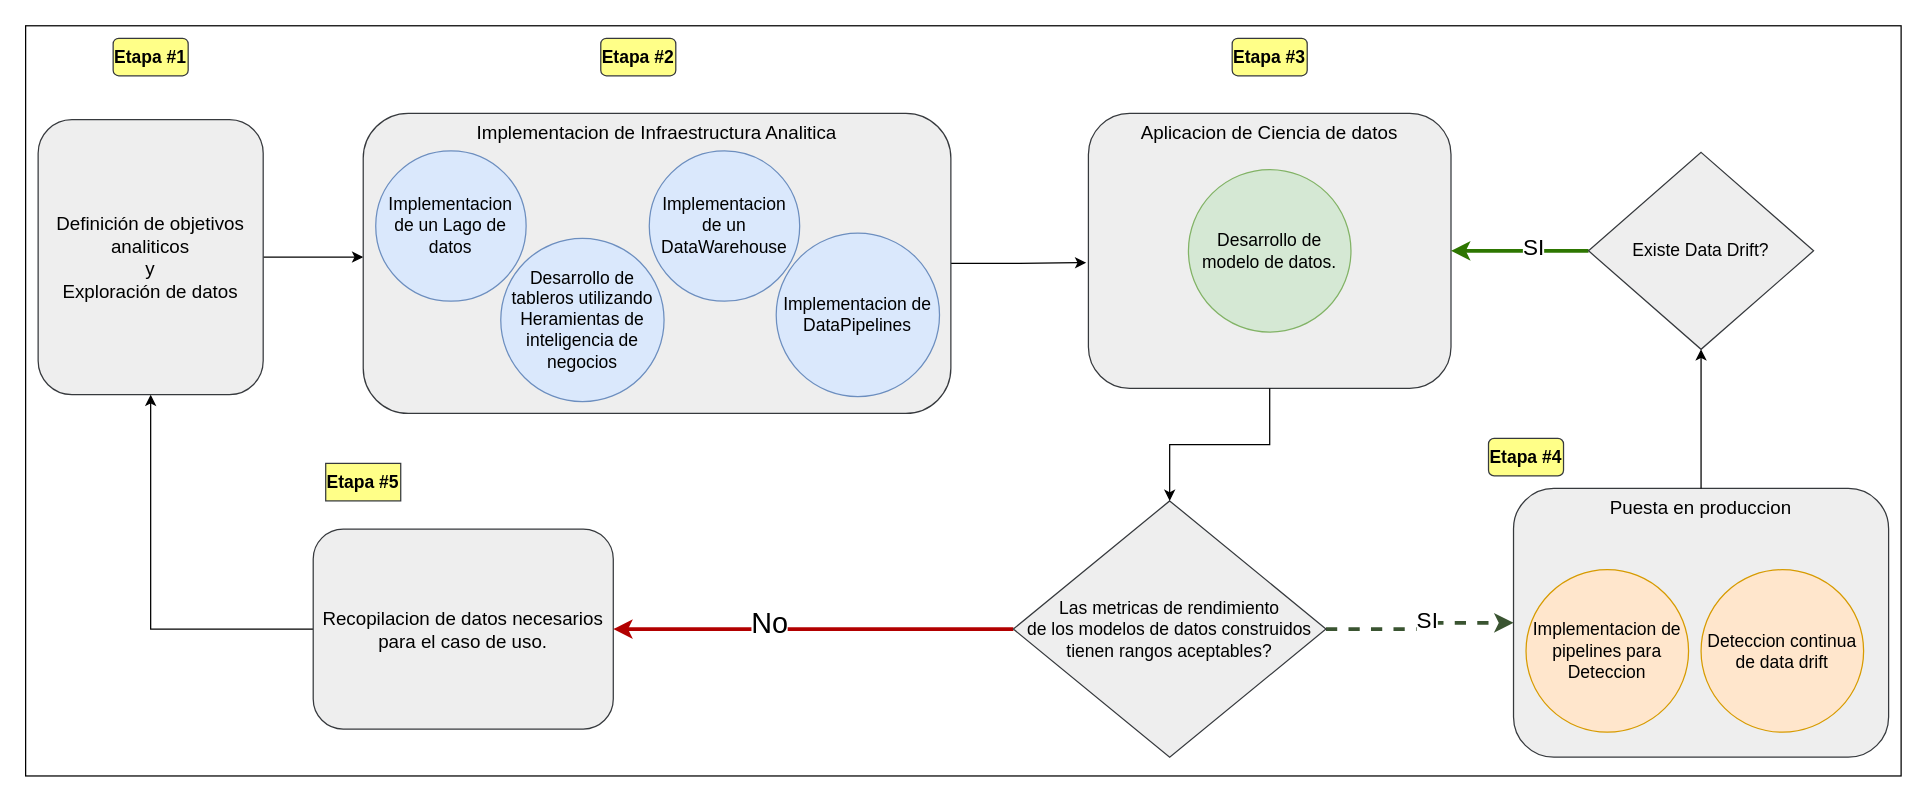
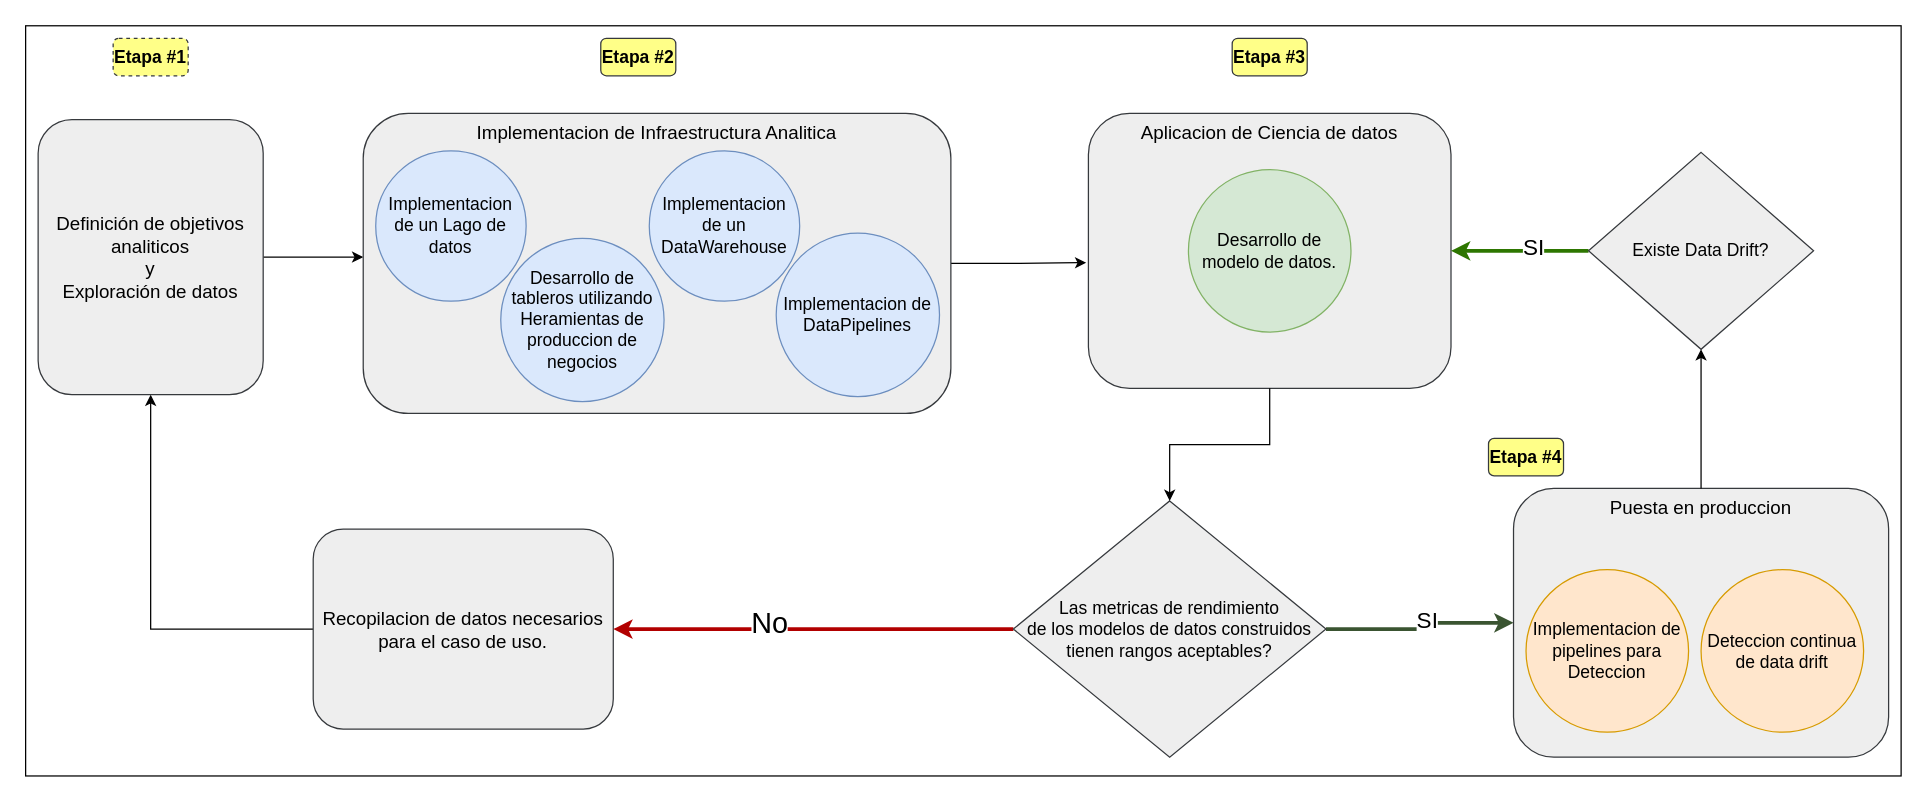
  <mxCell id="0" />
  <mxCell id="1" parent="0" />
  <mxCell id="2" value="" style="rounded=0;whiteSpace=wrap;html=1;" parent="1" vertex="1"><mxGeometry x="20" y="20" width="1500" height="600" as="geometry" /></mxCell>
  <mxCell id="3" style="edgeStyle=orthogonalEdgeStyle;rounded=0;orthogonalLoop=1;jettySize=auto;html=1;" parent="1" source="4" edge="1"><mxGeometry relative="1" as="geometry"><mxPoint x="290" y="205" as="targetPoint" /></mxGeometry></mxCell>
  <mxCell id="4" value="Definición de objetivos analiticos&lt;br&gt;y&lt;br&gt;Exploración de datos" style="rounded=1;whiteSpace=wrap;html=1;fillColor=#eeeeee;strokeColor=#36393d;fontSize=15;" parent="1" vertex="1"><mxGeometry x="30" y="95" width="180" height="220" as="geometry" /></mxCell>
  <mxCell id="5" value="" style="group;fontSize=14;" parent="1" vertex="1" connectable="0"><mxGeometry x="870" y="90" width="290" height="220" as="geometry" /></mxCell>
  <mxCell id="6" value="&lt;font style=&quot;font-size: 15px;&quot;&gt;Aplicacion de Ciencia de datos&lt;/font&gt;" style="rounded=1;whiteSpace=wrap;html=1;verticalAlign=top;fillColor=#eeeeee;strokeColor=#36393d;" parent="5" vertex="1"><mxGeometry width="290" height="220" as="geometry" /></mxCell>
  <mxCell id="7" value="Desarrollo de modelo de datos." style="ellipse;whiteSpace=wrap;html=1;aspect=fixed;fillColor=#d5e8d4;strokeColor=#82b366;fontSize=14;" parent="5" vertex="1"><mxGeometry x="80" y="45" width="130" height="130" as="geometry" /></mxCell>
- <mxCell id="8" value="Etapa #1" style="rounded=1;whiteSpace=wrap;html=1;fillColor=#ffff88;strokeColor=#36393d;fontStyle=1;fontSize=14;" parent="1" vertex="1"><mxGeometry x="90" y="30" width="60" height="30" as="geometry" /></mxCell>
+ <mxCell id="8" value="Etapa #1" style="rounded=1;whiteSpace=wrap;html=1;fillColor=#ffff88;strokeColor=#36393d;fontStyle=1;fontSize=14;dashed=1;" parent="1" vertex="1"><mxGeometry x="90" y="30" width="60" height="30" as="geometry" /></mxCell>
  <mxCell id="9" value="Etapa&amp;nbsp;#2" style="rounded=1;whiteSpace=wrap;html=1;fillColor=#ffff88;strokeColor=#36393d;fontStyle=1;fontSize=14;" parent="1" vertex="1"><mxGeometry x="480" y="30" width="60" height="30" as="geometry" /></mxCell>
  <mxCell id="10" value="Etapa&amp;nbsp;#3" style="rounded=1;whiteSpace=wrap;html=1;fillColor=#ffff88;strokeColor=#36393d;fontStyle=1;fontSize=14;" parent="1" vertex="1"><mxGeometry x="985" y="30" width="60" height="30" as="geometry" /></mxCell>
  <mxCell id="11" value="Etapa&amp;nbsp;#4" style="rounded=1;whiteSpace=wrap;html=1;fillColor=#ffff88;strokeColor=#36393d;fontStyle=1;fontSize=14;" parent="1" vertex="1"><mxGeometry x="1190" y="350" width="60" height="30" as="geometry" /></mxCell>
  <mxCell id="12" style="edgeStyle=orthogonalEdgeStyle;rounded=0;orthogonalLoop=1;jettySize=auto;html=1;exitX=0;exitY=0.5;exitDx=0;exitDy=0;" parent="1" source="13" target="4" edge="1"><mxGeometry relative="1" as="geometry" /></mxCell>
  <mxCell id="13" value="Recopilacion de datos necesarios para el caso de uso." style="rounded=1;whiteSpace=wrap;html=1;fillColor=#eeeeee;strokeColor=#36393d;fontSize=15;" parent="1" vertex="1"><mxGeometry x="250" y="422.5" width="240" height="160" as="geometry" /></mxCell>
  <mxCell id="14" style="edgeStyle=orthogonalEdgeStyle;rounded=0;orthogonalLoop=1;jettySize=auto;html=1;fillColor=#e51400;strokeColor=#B20000;strokeWidth=3;exitX=0;exitY=0.5;exitDx=0;exitDy=0;entryX=1;entryY=0.5;entryDx=0;entryDy=0;" parent="1" source="18" target="13" edge="1"><mxGeometry relative="1" as="geometry" /></mxCell>
  <mxCell id="15" value="&lt;font style=&quot;font-size: 23px;&quot;&gt;No&lt;/font&gt;" style="edgeLabel;html=1;align=center;verticalAlign=middle;resizable=0;points=[];" parent="14" vertex="1" connectable="0"><mxGeometry x="0.228" y="-5" relative="1" as="geometry"><mxPoint as="offset" /></mxGeometry></mxCell>
- <mxCell id="16" style="edgeStyle=orthogonalEdgeStyle;rounded=0;orthogonalLoop=1;jettySize=auto;html=1;fillColor=#6d8764;strokeColor=#3A5431;strokeWidth=3;dashed=1;" parent="1" source="18" target="20" edge="1"><mxGeometry relative="1" as="geometry" /></mxCell>
+ <mxCell id="16" style="edgeStyle=orthogonalEdgeStyle;rounded=0;orthogonalLoop=1;jettySize=auto;html=1;fillColor=#6d8764;strokeColor=#3A5431;strokeWidth=3;" parent="1" source="18" target="20" edge="1"><mxGeometry relative="1" as="geometry" /></mxCell>
  <mxCell id="17" value="&lt;font style=&quot;font-size: 18px;&quot;&gt;SI&lt;/font&gt;" style="edgeLabel;html=1;align=center;verticalAlign=middle;resizable=0;points=[];" parent="16" vertex="1" connectable="0"><mxGeometry x="0.1" y="2" relative="1" as="geometry"><mxPoint as="offset" /></mxGeometry></mxCell>
  <mxCell id="18" value="Las metricas de rendimiento &lt;br&gt;de los modelos de datos construidos tienen rangos aceptables?" style="rhombus;whiteSpace=wrap;html=1;fillColor=#eeeeee;strokeColor=#36393d;fontSize=14;" parent="1" vertex="1"><mxGeometry x="810" y="400" width="250" height="205" as="geometry" /></mxCell>
  <mxCell id="19" value="" style="group;" parent="1" vertex="1" connectable="0"><mxGeometry x="1210" y="390" width="300.0" height="215" as="geometry" /></mxCell>
  <mxCell id="20" value="&lt;font style=&quot;font-size: 15px;&quot;&gt;Puesta en produccion&lt;/font&gt;" style="rounded=1;whiteSpace=wrap;html=1;verticalAlign=top;fillColor=#eeeeee;strokeColor=#36393d;" parent="19" vertex="1"><mxGeometry width="300" height="215" as="geometry" /></mxCell>
  <mxCell id="21" value="Implementacion de pipelines para Deteccion" style="ellipse;whiteSpace=wrap;html=1;aspect=fixed;fillColor=#ffe6cc;strokeColor=#d79b00;fontSize=14;fontStyle=0" parent="19" vertex="1"><mxGeometry x="10" y="65" width="130" height="130" as="geometry" /></mxCell>
  <mxCell id="22" value="Deteccion continua de data drift" style="ellipse;whiteSpace=wrap;html=1;aspect=fixed;fillColor=#ffe6cc;strokeColor=#d79b00;fontSize=14;fontStyle=0" parent="19" vertex="1"><mxGeometry x="150" y="65" width="130" height="130" as="geometry" /></mxCell>
  <mxCell id="23" style="edgeStyle=orthogonalEdgeStyle;rounded=0;orthogonalLoop=1;jettySize=auto;html=1;" parent="1" source="6" target="18" edge="1"><mxGeometry relative="1" as="geometry" /></mxCell>
  <mxCell id="24" style="edgeStyle=orthogonalEdgeStyle;rounded=0;orthogonalLoop=1;jettySize=auto;html=1;entryX=-0.006;entryY=0.543;entryDx=0;entryDy=0;entryPerimeter=0;" parent="1" source="31" target="6" edge="1"><mxGeometry relative="1" as="geometry"><mxPoint x="870" y="230" as="targetPoint" /></mxGeometry></mxCell>
  <mxCell id="25" style="edgeStyle=orthogonalEdgeStyle;rounded=0;orthogonalLoop=1;jettySize=auto;html=1;exitX=0;exitY=0.5;exitDx=0;exitDy=0;entryX=1;entryY=0.5;entryDx=0;entryDy=0;fillColor=#60a917;strokeColor=#2D7600;strokeWidth=3;fontSize=16;" parent="1" source="27" target="6" edge="1"><mxGeometry relative="1" as="geometry" /></mxCell>
  <mxCell id="26" value="&lt;font style=&quot;font-size: 18px;&quot;&gt;SI&lt;/font&gt;" style="edgeLabel;html=1;align=center;verticalAlign=middle;resizable=0;points=[];" parent="25" vertex="1" connectable="0"><mxGeometry x="-0.196" y="-3" relative="1" as="geometry"><mxPoint x="-1" as="offset" /></mxGeometry></mxCell>
  <mxCell id="27" value="Existe Data Drift?" style="rhombus;whiteSpace=wrap;html=1;fillColor=#eeeeee;strokeColor=#36393d;fontSize=14;" parent="1" vertex="1"><mxGeometry x="1270" y="121.25" width="180" height="157.5" as="geometry" /></mxCell>
  <mxCell id="28" style="edgeStyle=orthogonalEdgeStyle;rounded=0;orthogonalLoop=1;jettySize=auto;html=1;exitX=0.5;exitY=0;exitDx=0;exitDy=0;entryX=0.5;entryY=1;entryDx=0;entryDy=0;" parent="1" source="20" target="27" edge="1"><mxGeometry relative="1" as="geometry" /></mxCell>
- <mxCell id="29" value="Etapa&amp;nbsp;#5" style="rounded=1;whiteSpace=wrap;html=1;arcSize=0;fillColor=#ffff88;strokeColor=#36393d;fontStyle=1;fontSize=14;" parent="1" vertex="1"><mxGeometry x="260" y="370" width="60" height="30" as="geometry" /></mxCell>
  <mxCell id="30" value="" style="group" parent="1" vertex="1" connectable="0"><mxGeometry x="290" y="90" width="470" height="240" as="geometry" /></mxCell>
  <mxCell id="31" value="&lt;font style=&quot;font-size: 15px;&quot;&gt;Implementacion de Infraestructura Analitica&lt;/font&gt;" style="rounded=1;whiteSpace=wrap;html=1;horizontal=1;verticalAlign=top;fillColor=#eeeeee;strokeColor=#36393d;" parent="30" vertex="1"><mxGeometry width="470" height="240" as="geometry" /></mxCell>
- <mxCell id="32" value="Desarrollo de tableros utilizando Heramientas de inteligencia de negocios" style="ellipse;whiteSpace=wrap;html=1;aspect=fixed;fillColor=#dae8fc;strokeColor=#6c8ebf;fontSize=14;" parent="30" vertex="1"><mxGeometry x="110" y="100" width="130.61" height="130.61" as="geometry" /></mxCell>
+ <mxCell id="32" value="Desarrollo de tableros utilizando Heramientas de produccion de negocios" style="ellipse;whiteSpace=wrap;html=1;aspect=fixed;fillColor=#dae8fc;strokeColor=#6c8ebf;fontSize=14;" parent="30" vertex="1"><mxGeometry x="110" y="100" width="130.61" height="130.61" as="geometry" /></mxCell>
  <mxCell id="33" value="Implementacion de un Lago de datos" style="ellipse;whiteSpace=wrap;html=1;aspect=fixed;fillColor=#dae8fc;strokeColor=#6c8ebf;fontSize=14;" parent="30" vertex="1"><mxGeometry x="10" y="30" width="120.3" height="120.3" as="geometry" /></mxCell>
  <mxCell id="34" value="Implementacion de un DataWarehouse" style="ellipse;whiteSpace=wrap;html=1;aspect=fixed;fillColor=#dae8fc;strokeColor=#6c8ebf;fontSize=14;" parent="30" vertex="1"><mxGeometry x="228.79" y="30" width="120.3" height="120.3" as="geometry" /></mxCell>
  <mxCell id="35" value="Implementacion de DataPipelines" style="ellipse;whiteSpace=wrap;html=1;aspect=fixed;fillColor=#dae8fc;strokeColor=#6c8ebf;fontSize=14;" parent="30" vertex="1"><mxGeometry x="330.3" y="95.91" width="130.61" height="130.61" as="geometry" /></mxCell>
